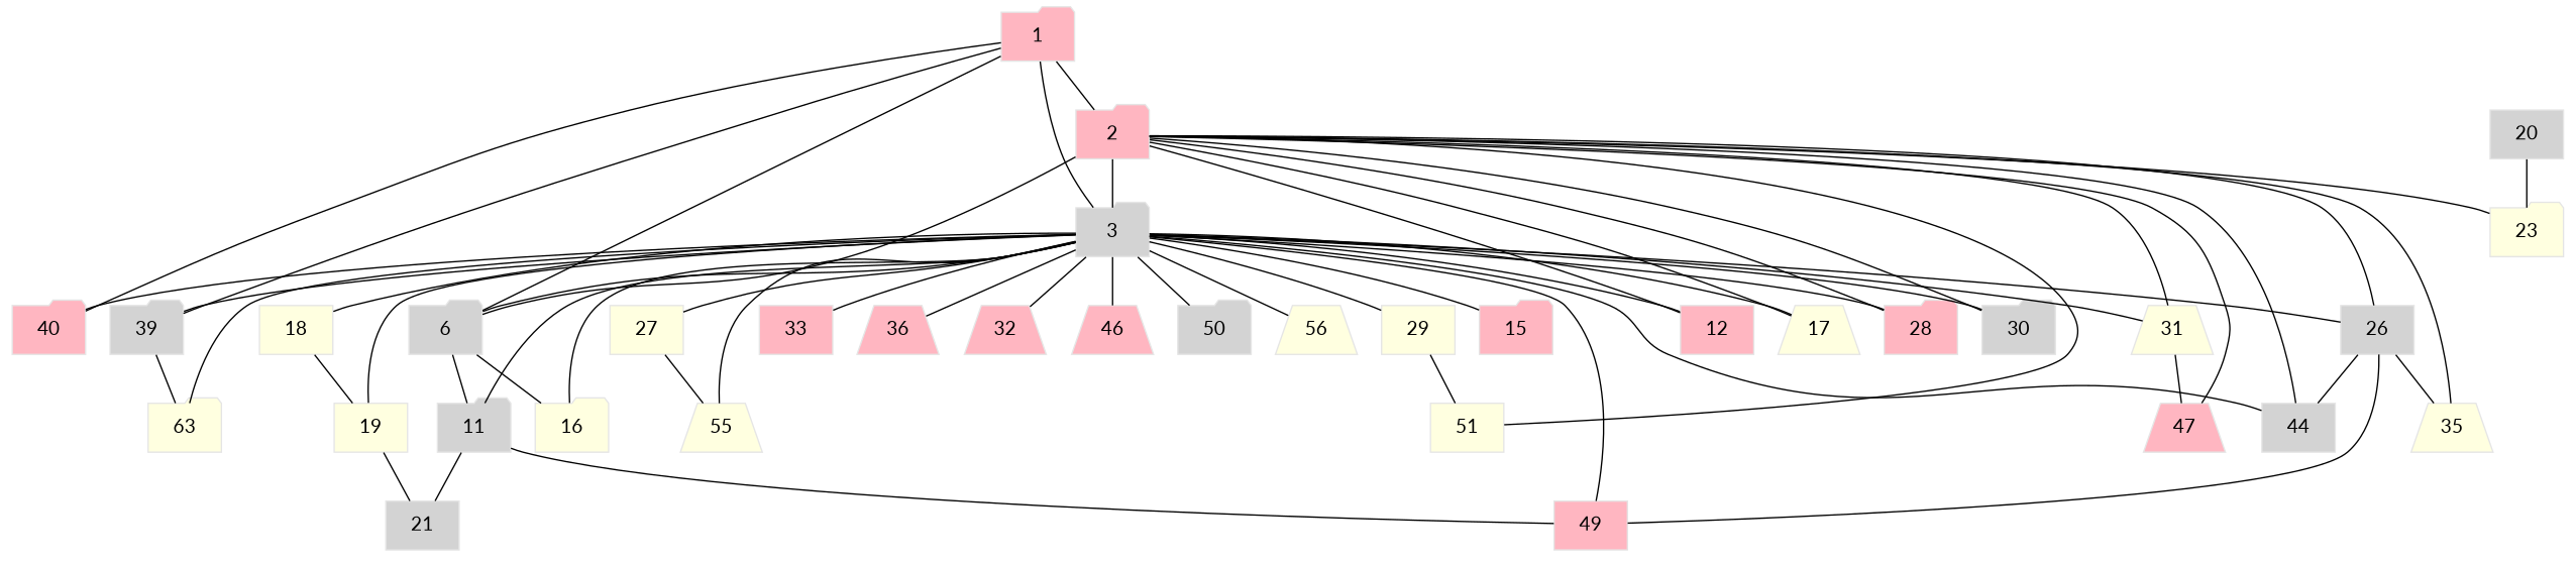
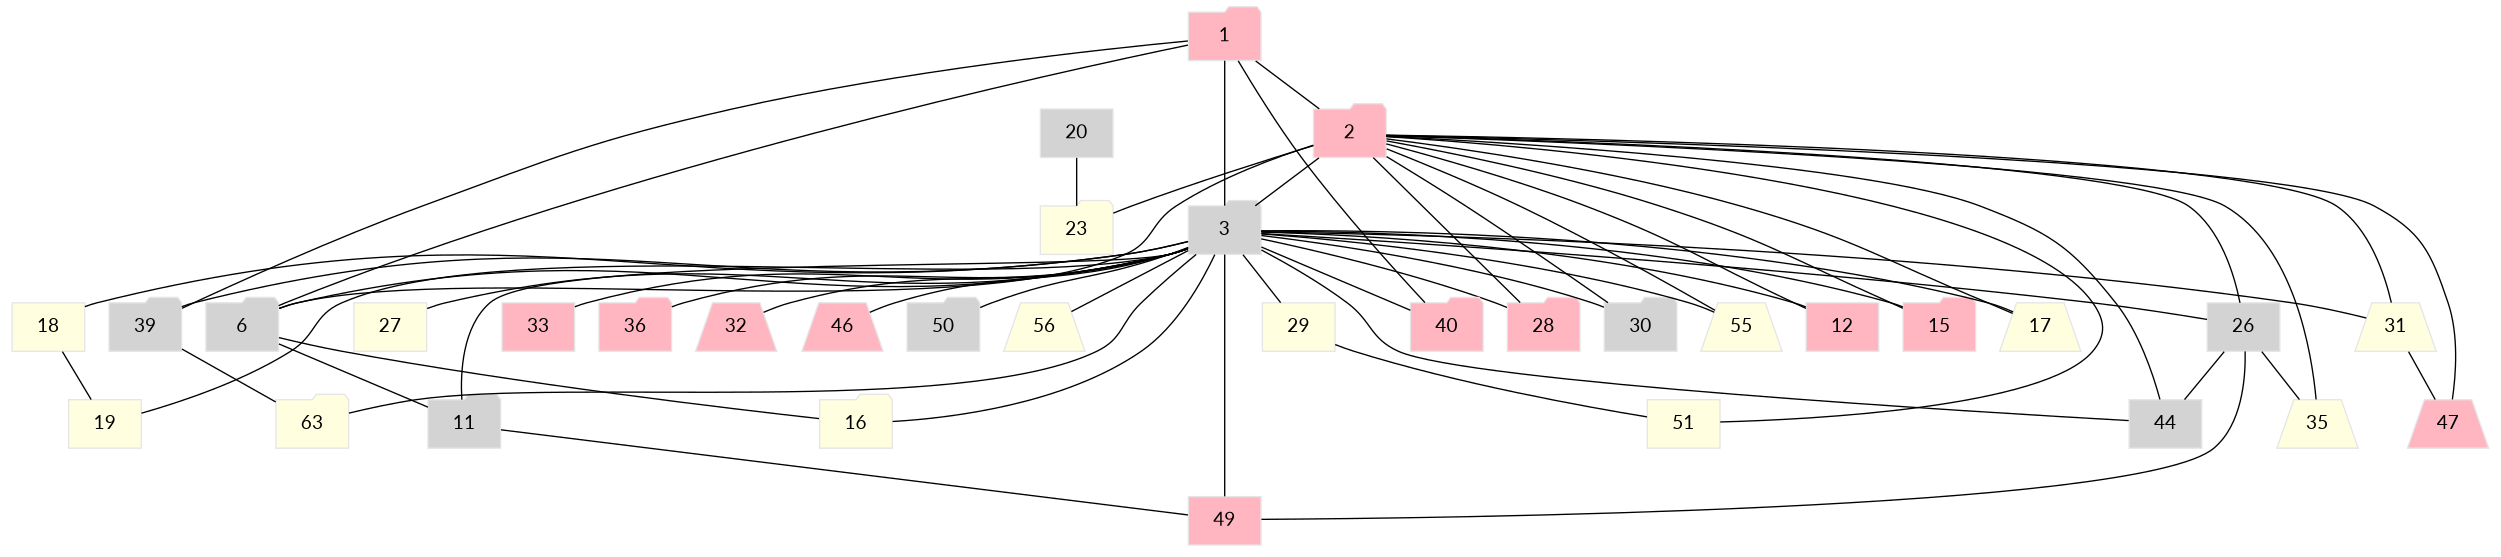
  graph {
    fontname=Lato
    node [color=gray90 fillcolor=lightyellow fontname=Lato shape=folder style=filled]
    edge [fontname=Lato]
    2 [fillcolor=lightpink super="+24+54+64+10+22+25+58"]
    3 [fillcolor=lightgrey super="+5+7+4+52+34+41"]
    n3 [fillcolor=lightgrey label=6 super="+14"]
    12 [fillcolor=lightpink shape=box super="+38"]
    15 [fillcolor=lightpink]
    17 [shape=trapezium]
    23 [super="+45"]
    26 [fillcolor=lightgrey shape=box super="+48+32+42"]
    28 [fillcolor=lightpink]
    30 [fillcolor=lightgrey]
    31 [shape=trapezium]
    35 [shape=trapezium]
    44 [fillcolor=lightgrey shape=box]
    47 [fillcolor=lightpink shape=trapezium]
    51 [shape=box]
    55 [shape=trapezium]
    1 [fillcolor=lightpink]
    39 [fillcolor=lightgrey super="+57"]
    40 [fillcolor=lightpink]
    11 [fillcolor=lightgrey]
    16
    18 [shape=box]
    19 [shape=box]
    27 [shape=box]
    29 [shape=box]
    33 [fillcolor=lightpink shape=box]
-   36 [fillcolor=lightpink shape=trapezium]
+   36 [fillcolor=lightpink]
    n28 [fillcolor=lightpink label=32 shape=trapezium]
    46 [fillcolor=lightpink shape=trapezium]
    49 [fillcolor=lightpink shape=box super="+69"]
    50 [fillcolor=lightgrey]
    n32 [label=63]
    56 [shape=trapezium]
-   21 [fillcolor=lightgrey shape=box]
    20 [fillcolor=lightgrey shape=box]
    2 -- 3 [weight=18]
    2 -- n3 [weight=2]
    2 -- 12
+   2 -- 15 [weight=2]
    2 -- 17
    2 -- 23 [weight=2]
    2 -- 26
    2 -- 28 [weight=2]
    2 -- 30
    2 -- 31 [weight=2]
    2 -- 35
    2 -- 44
    2 -- 47
    2 -- 51
-   27 -- 55
+   2 -- 55
    3 -- n3 [weight=8]
    3 -- 12 [weight=2]
    3 -- 15
    3 -- 17
    3 -- 26 [weight=4]
    3 -- 28 [weight=2]
    3 -- 30
    3 -- 31
    3 -- 44
    3 -- 55 [weight=2]
    3 -- 39 [weight=2]
    3 -- 40
    3 -- 11 [weight=2]
    3 -- 16
    3 -- 18 [weight=2]
    3 -- 19
    3 -- 27 [weight=2]
    3 -- 29 [weight=2]
    3 -- 33 [weight=2]
    3 -- 36 [weight=2]
    3 -- n28 [weight=2]
    3 -- 46 [weight=2]
    3 -- 49
    3 -- 50 [weight=2]
    3 -- n32
    3 -- 56
    n3 -- 11
    n3 -- 16
    26 -- 35
    26 -- 44
    26 -- 49
    31 -- 47
    1 -- 2 [weight=2]
    1 -- 3 [weight=6]
    1 -- n3
    1 -- 39
    1 -- 40
    39 -- n32
    11 -- 49
-   11 -- 21
    18 -- 19
-   19 -- 21
    29 -- 51
    20 -- 23
  }
